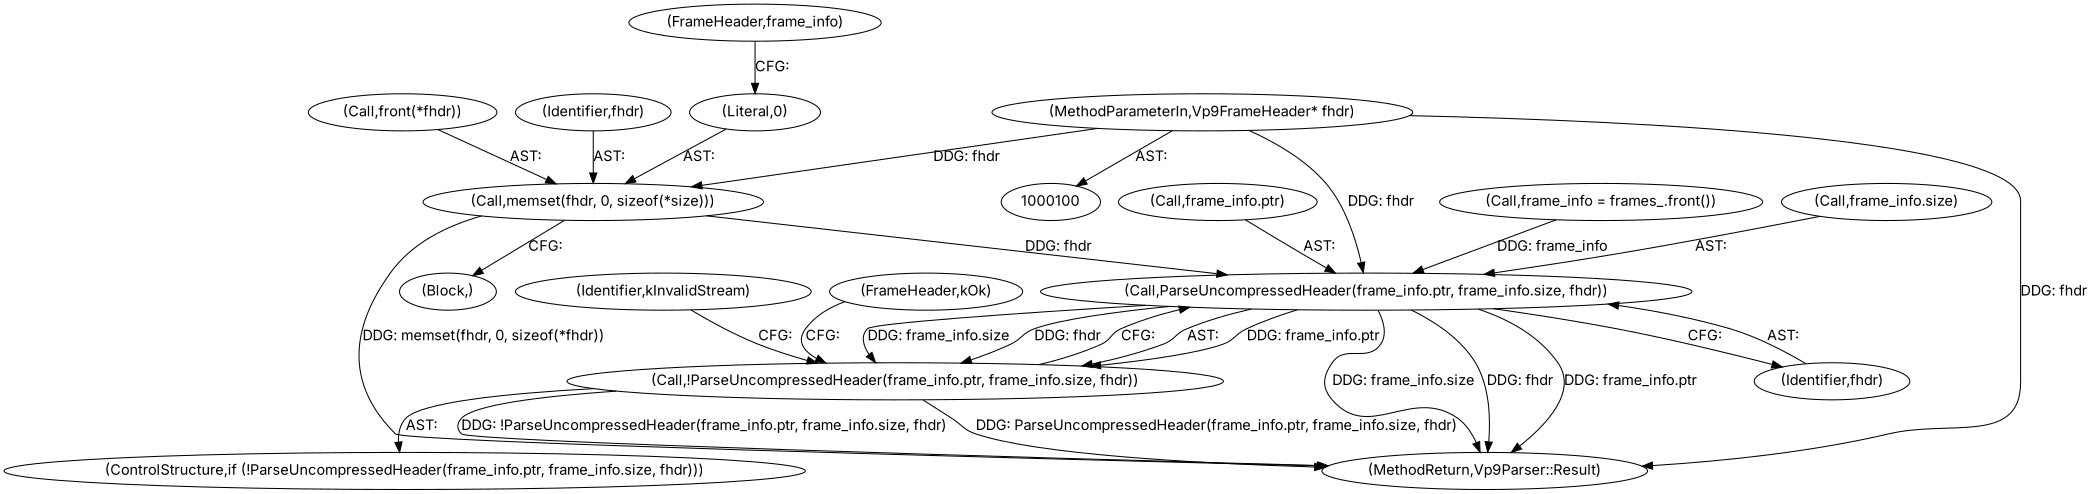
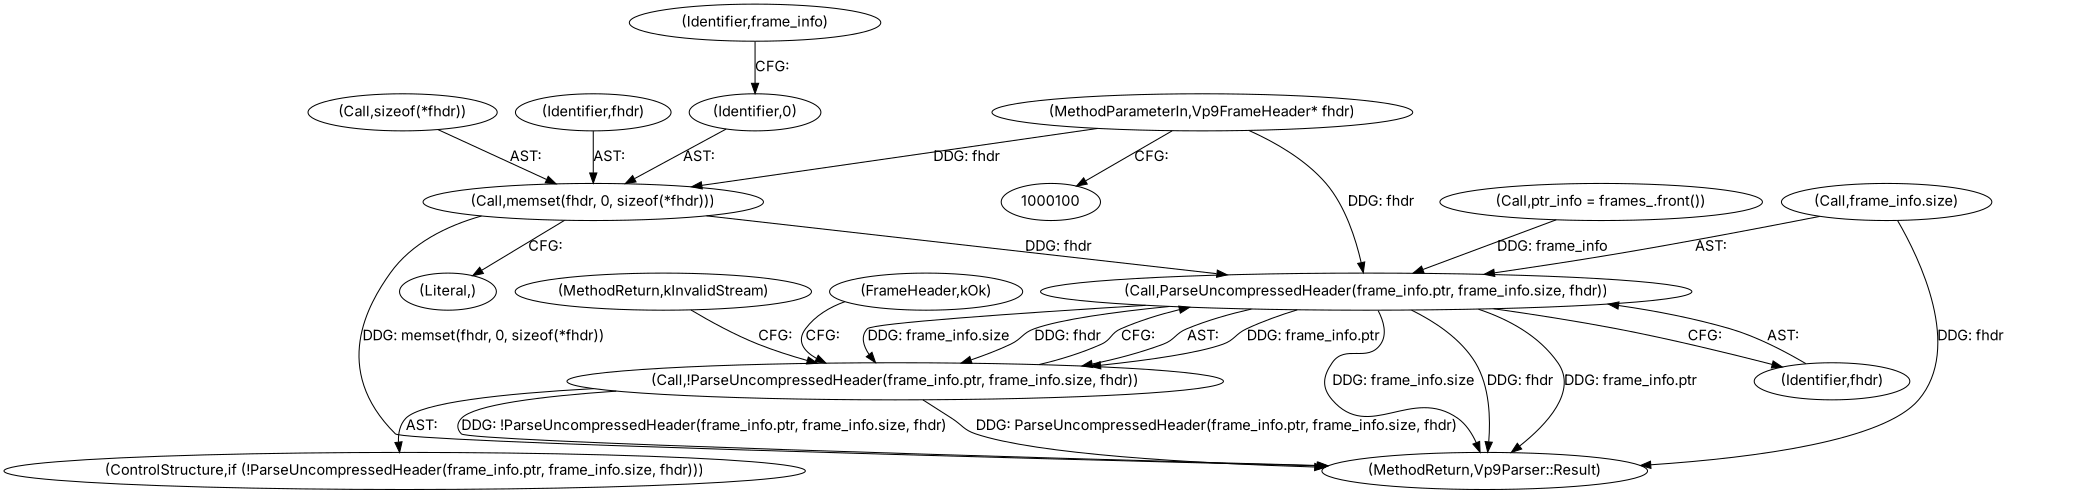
  digraph {
    fontname=Inter
    node [fontname=Inter]
    edge [fontname=Inter]
-   n1 [label="(Call,memset(fhdr, 0, sizeof(*size)))"]
+   n1 [label="(Call,memset(fhdr, 0, sizeof(*fhdr)))"]
    n2 [label="(Call,ParseUncompressedHeader(frame_info.ptr, frame_info.size, fhdr))"]
-   n3 [label="(Block,)"]
+   n3 [label="(Literal,)"]
    n4 [label="(MethodReturn,Vp9Parser::Result)"]
    n5 [label="(Call,!ParseUncompressedHeader(frame_info.ptr, frame_info.size, fhdr))"]
    n6 [label="(Identifier,fhdr)"]
-   n7 [label="(Call,front(*fhdr))"]
+   n7 [label="(Call,sizeof(*fhdr))"]
    n8 [label="(MethodParameterIn,Vp9FrameHeader* fhdr)"]
    1000100
    n10 [label="(ControlStructure,if (!ParseUncompressedHeader(frame_info.ptr, frame_info.size, fhdr)))"]
    n11 [label="(Identifier,fhdr)"]
-   n12 [label="(Call,frame_info = frames_.front())"]
-   n13 [label="(Identifier,kInvalidStream)"]
-   n14 [label="(Literal,0)"]
-   n15 [label="(FrameHeader,frame_info)"]
+   n12 [label="(Call,ptr_info = frames_.front())"]
+   n13 [label="(MethodReturn,kInvalidStream)"]
+   n14 [label="(Identifier,0)"]
+   n15 [label="(Identifier,frame_info)"]
    n16 [label="(Call,frame_info.size)"]
-   n17 [label="(Call,frame_info.ptr)"]
    n18 [label="(FrameHeader,kOk)"]
    n1 -> n2 [label="DDG: fhdr"]
    n1 -> n3 [label="CFG: "]
    n1 -> n4 [label="DDG: memset(fhdr, 0, sizeof(*fhdr))"]
    n2 -> n4 [label="DDG: frame_info.size"]
    n2 -> n4 [label="DDG: fhdr"]
    n2 -> n4 [label="DDG: frame_info.ptr"]
    n2 -> n5 [label="AST: "]
    n2 -> n5 [label="DDG: frame_info.ptr"]
    n2 -> n5 [label="DDG: frame_info.size"]
    n2 -> n5 [label="DDG: fhdr"]
    n2 -> n6 [label="CFG: "]
    n5 -> n2 [label="CFG: "]
    n5 -> n4 [label="DDG: ParseUncompressedHeader(frame_info.ptr, frame_info.size, fhdr)"]
    n5 -> n4 [label="DDG: !ParseUncompressedHeader(frame_info.ptr, frame_info.size, fhdr)"]
    n5 -> n10 [label="AST: "]
    n6 -> n2 [label="AST: "]
    n7 -> n1 [label="AST: "]
    n8 -> n1 [label="DDG: fhdr"]
    n8 -> n2 [label="DDG: fhdr"]
-   n8 -> n4 [label="DDG: fhdr"]
-   n8 -> 1000100 [label="AST: "]
+   n16 -> n4 [label="DDG: fhdr"]
+   n8 -> 1000100 [label="CFG: "]
    n11 -> n1 [label="AST: "]
    n12 -> n2 [label="DDG: frame_info"]
    n13 -> n5 [label="CFG: "]
    n14 -> n1 [label="AST: "]
    n15 -> n14 [label="CFG: "]
    n16 -> n2 [label="AST: "]
-   n17 -> n2 [label="AST: "]
    n18 -> n5 [label="CFG: "]
  }
